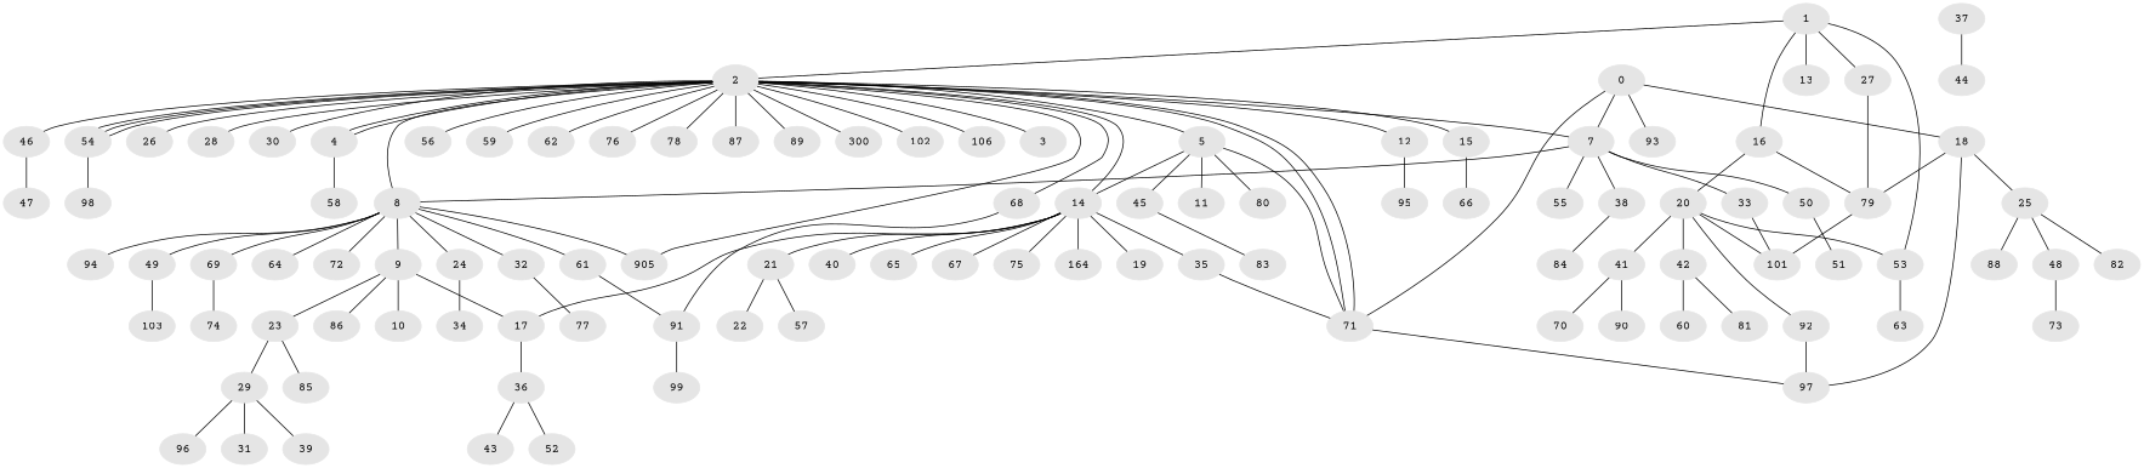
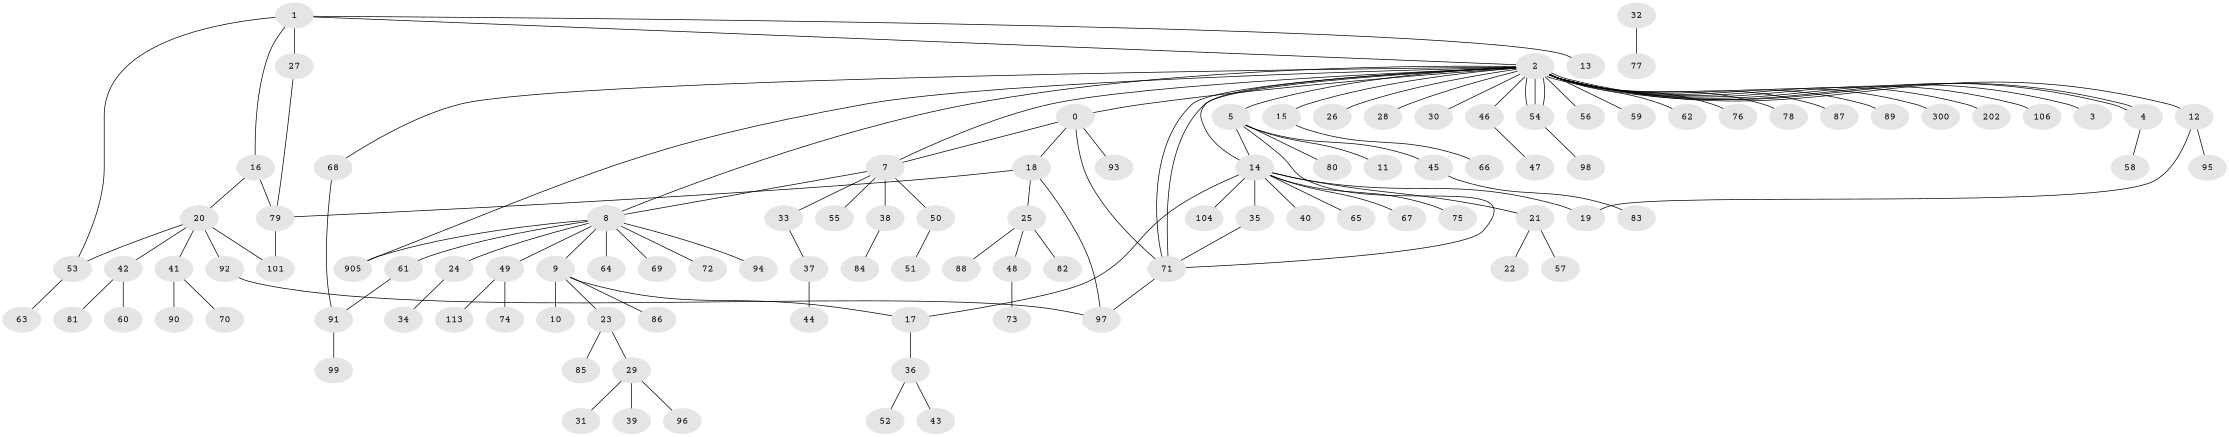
  graph {
    fontname="Courier Prime"
    node [color=gray90 fontname="Courier Prime" style=filled]
    edge [fontname="Courier Prime"]
    1
    2
    13
    16
    27
    53
    3
    4
    5
    n10 [label=0]
    7
    8
    12
    14
    15
    26
    28
    30
    46
    54
    56
    59
    62
    68
    71
    76
    78
    87
    89
    n30 [label=300]
-   102
+   102 [label=202]
    n32 [label=905]
    106
    20
    79
    63
    58
    11
    45
    80
    18
    93
    33
    38
    50
    55
    9
    24
    32
    49
    61
    64
    69
    72
    94
    19
    95
    17
    21
    35
    40
    65
    67
    75
-   104 [label=164]
+   104
    66
    47
    98
    91
    97
    83
    25
    37
    84
    51
    10
    23
    86
    34
    77
-   103
+   103 [label=113]
    74
    36
    29
    85
    22
    57
    41
    42
    92
    101
    43
    52
    48
    82
    88
    70
    90
    60
    81
    31
    39
    96
    73
    44
    99
    1 -- 2
    1 -- 13
    1 -- 16
    1 -- 27
    1 -- 53
    2 -- 3
    2 -- 4
    2 -- 4
    2 -- 5
+   2 -- n10
    2 -- 7
    2 -- 8
    2 -- 12
    2 -- 14
    2 -- 15
    2 -- 26
    2 -- 28
    2 -- 30
    2 -- 46
    2 -- 54
    2 -- 54
    2 -- 54
    2 -- 56
    2 -- 59
    2 -- 62
    2 -- 68
    2 -- 71
    2 -- 71
    2 -- 76
    2 -- 78
    2 -- 87
    2 -- 89
    2 -- n30
    2 -- 102
    2 -- n32
    2 -- 106
    16 -- 20
    16 -- 79
    27 -- 79
    53 -- 63
    4 -- 58
    5 -- 14
    5 -- 71
    5 -- 11
    5 -- 45
    5 -- 80
    n10 -- 7
    n10 -- 71
    n10 -- 18
    n10 -- 93
    7 -- 8
    7 -- 33
    7 -- 38
    7 -- 50
    7 -- 55
    8 -- n32
    8 -- 9
    8 -- 24
-   8 -- 32
    8 -- 49
    8 -- 61
    8 -- 64
    8 -- 69
    8 -- 72
    8 -- 94
+   12 -- 19
    12 -- 95
    14 -- 19
    14 -- 17
    14 -- 21
    14 -- 35
    14 -- 40
    14 -- 65
    14 -- 67
    14 -- 75
    14 -- 104
    15 -- 66
    46 -- 47
    54 -- 98
    68 -- 91
    71 -- 97
    20 -- 53
    20 -- 41
    20 -- 42
    20 -- 92
    20 -- 101
    79 -- 101
    45 -- 83
    18 -- 79
    18 -- 97
    18 -- 25
-   33 -- 101
+   33 -- 37
    38 -- 84
    50 -- 51
    9 -- 17
    9 -- 10
    9 -- 23
    9 -- 86
    24 -- 34
    32 -- 77
    49 -- 103
    61 -- 91
-   69 -- 74
+   49 -- 74
    17 -- 36
    21 -- 22
    21 -- 57
    35 -- 71
    91 -- 99
    25 -- 48
    25 -- 82
    25 -- 88
    37 -- 44
    23 -- 29
    23 -- 85
    36 -- 43
    36 -- 52
    29 -- 31
    29 -- 39
    29 -- 96
    41 -- 70
    41 -- 90
    42 -- 60
    42 -- 81
    92 -- 97
    48 -- 73
  }
